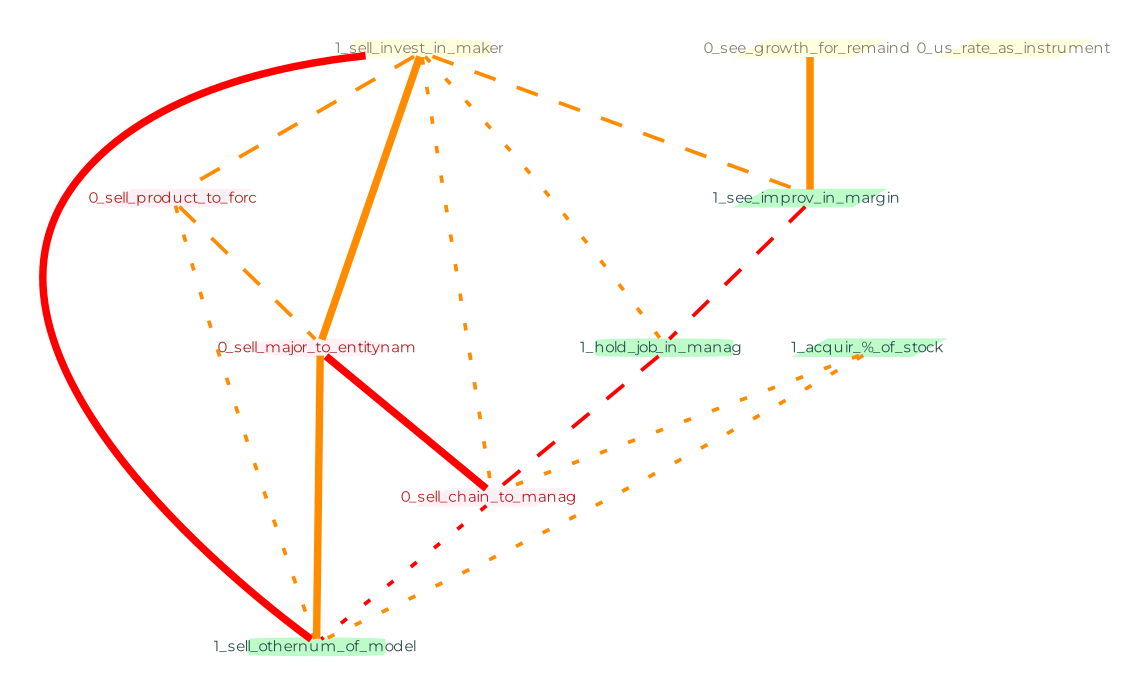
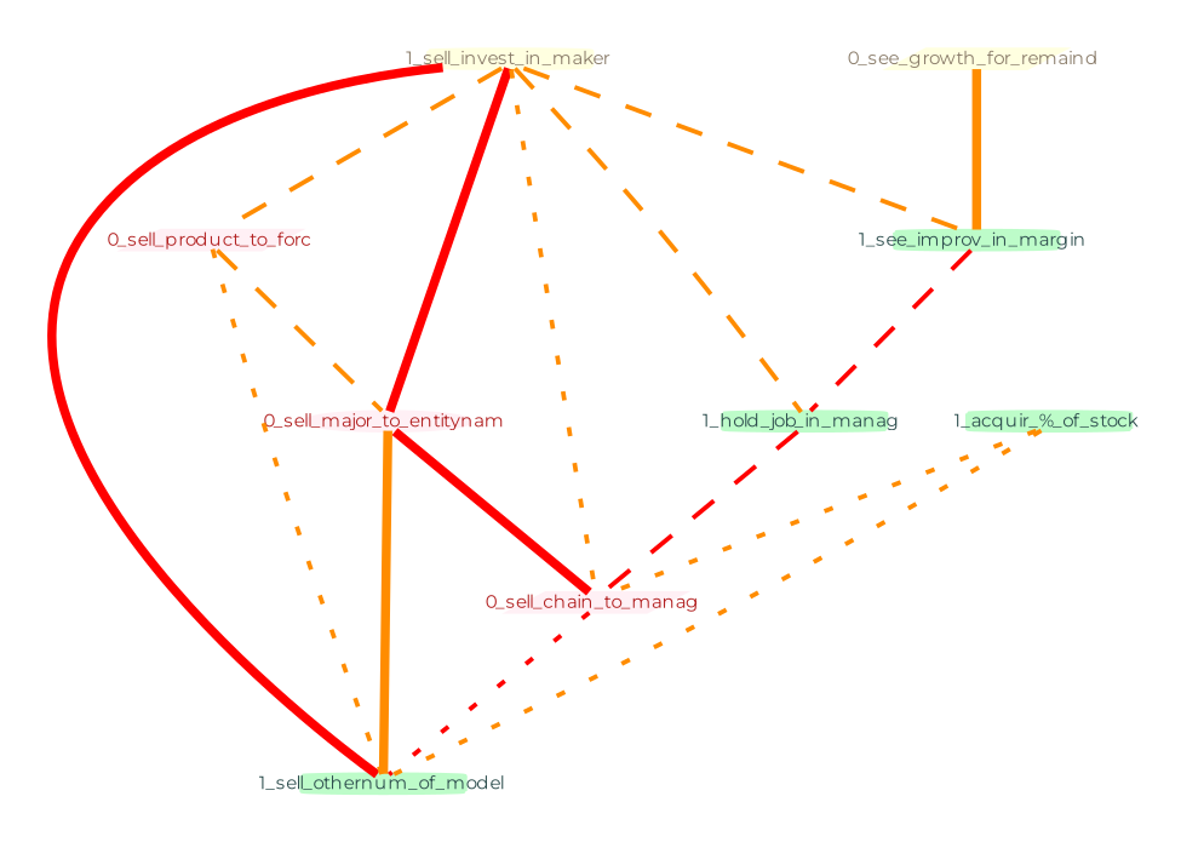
  graph {
    fontname=Montserrat
    node [color="#BDFCC9" fixedsize=true fontcolor="#2f4f4f" fontname=Montserrat fontsize=4 shape=parallelogram style=filled]
    edge [color=darkorange fontname=Montserrat style=dotted w=1]
    "0_see_growth_for_remaind " [color="#ffffe0" fontcolor="#8b7d6b" height=.06 width=.5]
    "1_sell_invest_in_maker " [color="#ffffe0" fontcolor="#8b7d6b" height=.06 shape=cylinder width=.5]
-   "0_us_rate_as_instrument " [color="#ffffe0" fontcolor="#8b7d6b" height=.06 width=.5]
    "0_sell_product_to_forc " [color="#fff0f5" fontcolor="#b22222" height=.06 width=.5]
    "0_sell_major_to_entitynam " [color="#fff0f5" fontcolor="#b22222" height=.06 shape=ellipse width=.5]
    "0_sell_chain_to_manag " [color="#fff0f5" fontcolor="#b22222" height=.06 width=.5]
-   "1_see_improv_in_margin " [height=.06 width=.5]
+   "1_see_improv_in_margin " [height=.06 shape=cylinder width=.5]
    "1_hold_job_in_manag " [height=.06 shape=cylinder width=.5]
    "1_sell_othernum_of_model " [height=.06 shape=cylinder width=.5]
-   "1_acquir_%_of_stock " [height=.06 width=.5]
+   "1_acquir_%_of_stock " [height=.06 shape=cylinder width=.5]
    subgraph sub_1 {
      "0_see_growth_for_remaind "
      "1_sell_invest_in_maker "
-     "0_us_rate_as_instrument "
    }
    subgraph sub_2 {
      "0_sell_product_to_forc "
      "0_sell_major_to_entitynam "
      "0_sell_chain_to_manag "
    }
    "0_see_growth_for_remaind " -- "1_see_improv_in_margin " [style=bold]
    "1_sell_invest_in_maker " -- "0_sell_product_to_forc " [style=dashed]
-   "1_sell_invest_in_maker " -- "0_sell_major_to_entitynam " [style=bold]
+   "1_sell_invest_in_maker " -- "0_sell_major_to_entitynam " [color=red style=bold]
    "1_sell_invest_in_maker " -- "0_sell_chain_to_manag "
    "1_sell_invest_in_maker " -- "1_see_improv_in_margin " [style=dashed]
-   "1_sell_invest_in_maker " -- "1_hold_job_in_manag "
+   "1_sell_invest_in_maker " -- "1_hold_job_in_manag " [style=dashed]
    "1_sell_invest_in_maker " -- "1_sell_othernum_of_model " [color=red style=bold]
    "0_sell_product_to_forc " -- "0_sell_major_to_entitynam " [style=dashed w=2]
    "0_sell_product_to_forc " -- "1_sell_othernum_of_model "
    "0_sell_major_to_entitynam " -- "0_sell_chain_to_manag " [color=red style=bold w=2]
    "0_sell_major_to_entitynam " -- "1_sell_othernum_of_model " [style=bold]
    "0_sell_chain_to_manag " -- "1_sell_othernum_of_model " [color=red]
    "1_see_improv_in_margin " -- "1_hold_job_in_manag " [color=red style=dashed]
    "1_hold_job_in_manag " -- "0_sell_chain_to_manag " [color=red style=dashed]
    "1_acquir_%_of_stock " -- "0_sell_chain_to_manag " [w=2]
    "1_acquir_%_of_stock " -- "1_sell_othernum_of_model "
  }
